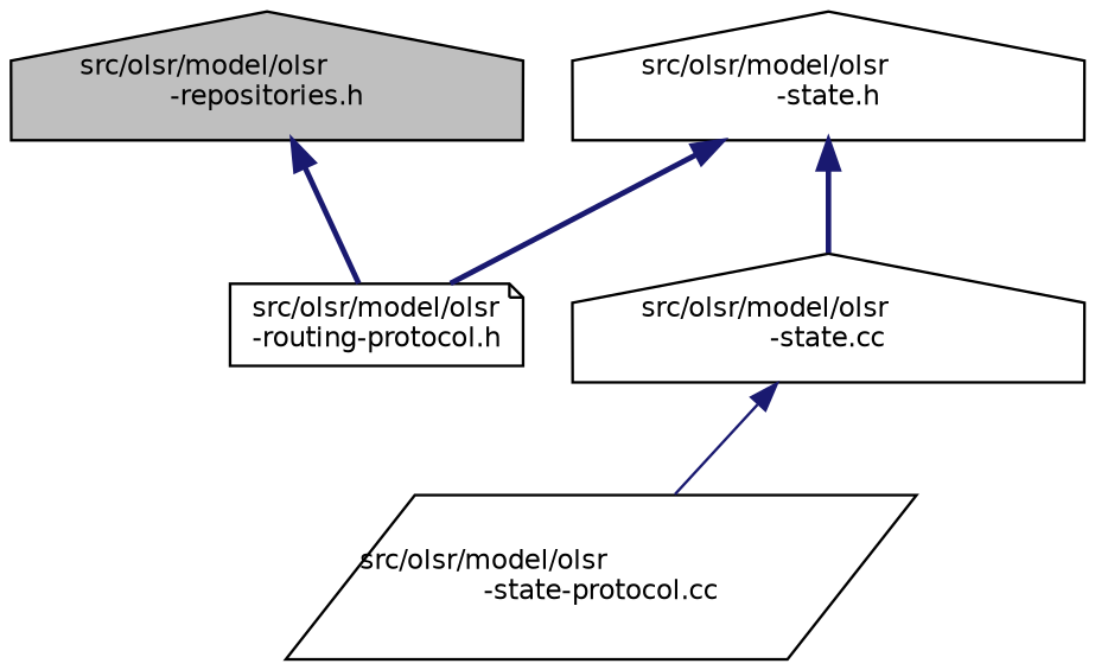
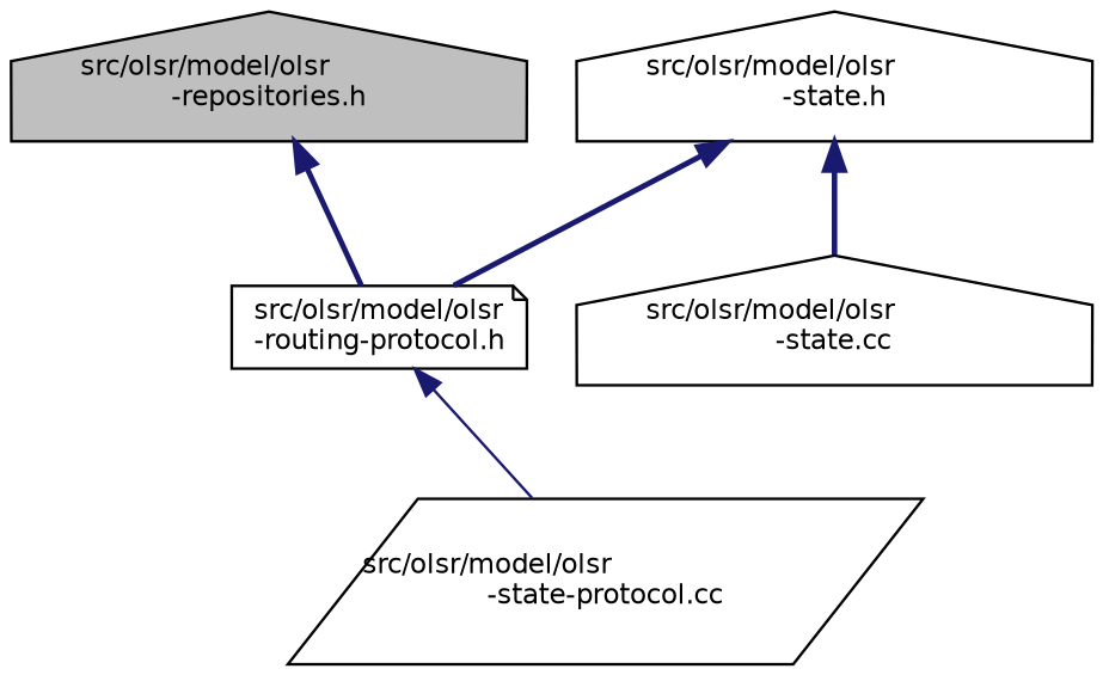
  digraph {
    node [color=black fillcolor=white fontname=Helvetica fontsize=10 shape=house style=filled]
    edge [color=midnightblue dir=back fontname=Helvetica fontsize=10 labelfontname=Helvetica labelfontsize=10 style=bold]
    n1 [fillcolor=grey75 fontcolor=black height=0.2 label="src/olsr/model/olsr\l-repositories.h" width=0.4]
    n2 [height=0.2 label="src/olsr/model/olsr\l-routing-protocol.h" shape=note width=0.4]
    n3 [height=0.2 label="src/olsr/model/olsr\l-state-protocol.cc" shape=parallelogram width=0.4]
    n4 [height=0.2 label="src/olsr/model/olsr\l-state.h" width=0.4]
    n5 [height=0.2 label="src/olsr/model/olsr\l-state.cc" width=0.4]
    n1 -> n2
-   n5 -> n3 [style=solid]
+   n2 -> n3 [style=solid]
    n4 -> n2
    n4 -> n5
  }
